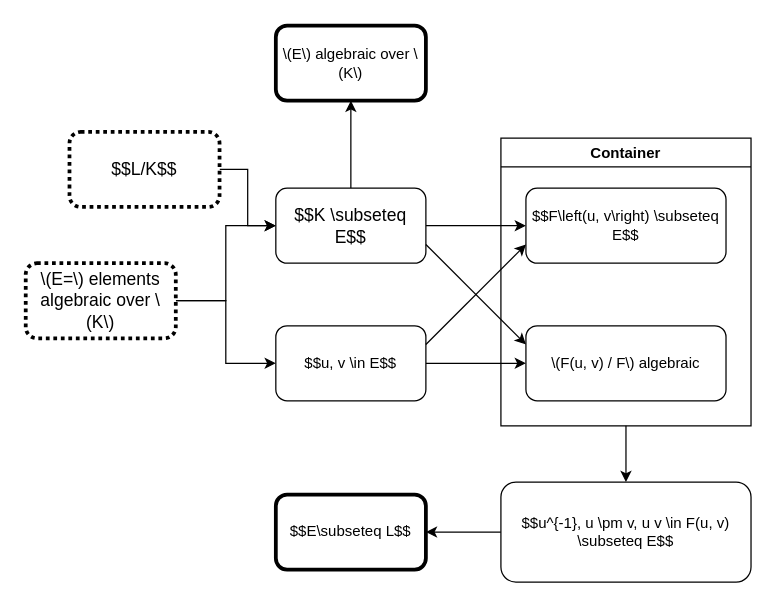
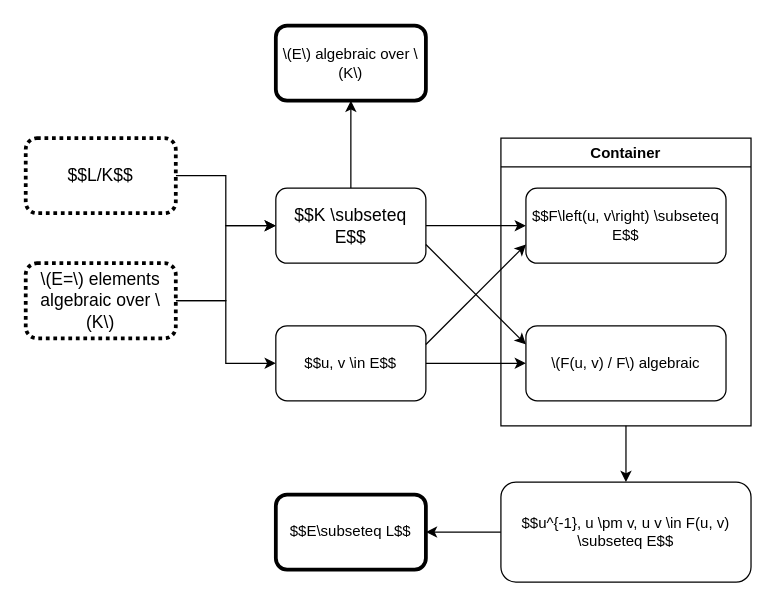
  <mxCell id="0" />
  <mxCell id="1" parent="0" />
  <mxCell id="2" value="$$E\subseteq L$$" style="rounded=1;whiteSpace=wrap;html=1;strokeWidth=3;" vertex="1" parent="1"><mxGeometry x="220" y="395" width="120" height="60" as="geometry" /></mxCell>
  <mxCell id="3" value="" style="edgeStyle=orthogonalEdgeStyle;rounded=0;orthogonalLoop=1;jettySize=auto;html=1;fontSize=12;strokeWidth=1;" edge="1" parent="1" source="4" target="13"><mxGeometry relative="1" as="geometry" /></mxCell>
- <mxCell id="4" value="$$L/K$$" style="rounded=1;whiteSpace=wrap;html=1;strokeWidth=3;dashed=1;dashPattern=1 1;fontSize=14;" vertex="1" parent="1"><mxGeometry x="55" y="105" width="120" height="60" as="geometry" /></mxCell>
+ <mxCell id="4" value="$$L/K$$" style="rounded=1;whiteSpace=wrap;html=1;strokeWidth=3;dashed=1;dashPattern=1 1;fontSize=14;" vertex="1" parent="1"><mxGeometry x="20" y="110" width="120" height="60" as="geometry" /></mxCell>
  <mxCell id="5" value="" style="edgeStyle=orthogonalEdgeStyle;rounded=0;orthogonalLoop=1;jettySize=auto;html=1;fontSize=12;strokeWidth=1;" edge="1" parent="1" source="7" target="13"><mxGeometry relative="1" as="geometry" /></mxCell>
  <mxCell id="6" style="edgeStyle=orthogonalEdgeStyle;rounded=0;orthogonalLoop=1;jettySize=auto;html=1;entryX=0;entryY=0.5;entryDx=0;entryDy=0;fontSize=12;strokeWidth=1;" edge="1" parent="1" source="7" target="15"><mxGeometry relative="1" as="geometry" /></mxCell>
  <mxCell id="7" value="\(E=\) elements algebraic over \(K\)" style="rounded=1;whiteSpace=wrap;html=1;strokeWidth=3;dashed=1;dashPattern=1 1;fontSize=14;" vertex="1" parent="1"><mxGeometry x="20" y="210" width="120" height="60" as="geometry" /></mxCell>
  <mxCell id="8" value="\(E\) algebraic over \(K\)" style="rounded=1;whiteSpace=wrap;html=1;strokeWidth=3;" vertex="1" parent="1"><mxGeometry x="220" y="20" width="120" height="60" as="geometry" /></mxCell>
  <mxCell id="9" value="" style="edgeStyle=orthogonalEdgeStyle;rounded=0;orthogonalLoop=1;jettySize=auto;html=1;fontSize=12;strokeWidth=1;" edge="1" parent="1" source="10" target="2"><mxGeometry relative="1" as="geometry" /></mxCell>
  <mxCell id="10" value="$$u^{-1}, u \pm v, u v \in F(u, v) \subseteq E$$" style="rounded=1;whiteSpace=wrap;html=1;sketch=0;fontSize=12;strokeWidth=1;" vertex="1" parent="1"><mxGeometry x="400" y="385" width="200" height="80" as="geometry" /></mxCell>
  <mxCell id="11" value="" style="edgeStyle=orthogonalEdgeStyle;rounded=0;orthogonalLoop=1;jettySize=auto;html=1;fontSize=12;strokeWidth=1;" edge="1" parent="1" source="13" target="17"><mxGeometry relative="1" as="geometry" /></mxCell>
  <mxCell id="12" value="" style="edgeStyle=orthogonalEdgeStyle;rounded=0;orthogonalLoop=1;jettySize=auto;html=1;fontSize=12;strokeWidth=1;" edge="1" parent="1" source="13" target="8"><mxGeometry relative="1" as="geometry" /></mxCell>
  <mxCell id="13" value="$$K \subseteq E$$" style="whiteSpace=wrap;html=1;rounded=1;fontSize=14;strokeWidth=1;" vertex="1" parent="1"><mxGeometry x="220" y="150" width="120" height="60" as="geometry" /></mxCell>
  <mxCell id="14" value="" style="edgeStyle=orthogonalEdgeStyle;rounded=0;orthogonalLoop=1;jettySize=auto;html=1;fontSize=12;strokeWidth=1;" edge="1" parent="1" source="15" target="16"><mxGeometry relative="1" as="geometry" /></mxCell>
  <mxCell id="15" value="$$u, v \in E$$" style="rounded=1;whiteSpace=wrap;html=1;sketch=0;fontSize=12;strokeWidth=1;" vertex="1" parent="1"><mxGeometry x="220" y="260" width="120" height="60" as="geometry" /></mxCell>
  <mxCell id="16" value="\(F(u, v) / F\) algebraic" style="whiteSpace=wrap;html=1;rounded=1;strokeWidth=1;sketch=0;" vertex="1" parent="1"><mxGeometry x="420" y="260" width="160" height="60" as="geometry" /></mxCell>
  <mxCell id="17" value="$$F\left(u, v\right) \subseteq E$$" style="rounded=1;whiteSpace=wrap;html=1;sketch=0;fontSize=12;strokeWidth=1;" vertex="1" parent="1"><mxGeometry x="420" y="150" width="160" height="60" as="geometry" /></mxCell>
  <mxCell id="18" value="" style="endArrow=classic;html=1;fontSize=12;strokeWidth=1;entryX=0;entryY=0.75;entryDx=0;entryDy=0;exitX=1;exitY=0.25;exitDx=0;exitDy=0;" edge="1" parent="1" source="15" target="17"><mxGeometry width="50" height="50" relative="1" as="geometry"><mxPoint x="360" y="250" as="sourcePoint" /><mxPoint x="410" y="200" as="targetPoint" /></mxGeometry></mxCell>
  <mxCell id="19" value="" style="endArrow=classic;html=1;fontSize=12;strokeWidth=1;exitX=1;exitY=0.75;exitDx=0;exitDy=0;entryX=0;entryY=0.25;entryDx=0;entryDy=0;" edge="1" parent="1" source="13" target="16"><mxGeometry width="50" height="50" relative="1" as="geometry"><mxPoint x="300" y="270" as="sourcePoint" /><mxPoint x="350" y="220" as="targetPoint" /></mxGeometry></mxCell>
  <mxCell id="20" style="edgeStyle=orthogonalEdgeStyle;rounded=0;orthogonalLoop=1;jettySize=auto;html=1;exitX=0.5;exitY=1;exitDx=0;exitDy=0;entryX=0.5;entryY=0;entryDx=0;entryDy=0;fontSize=12;strokeWidth=1;" edge="1" parent="1" source="21" target="10"><mxGeometry relative="1" as="geometry" /></mxCell>
  <mxCell id="21" value="Container" style="swimlane;sketch=0;fontSize=12;strokeWidth=1;" vertex="1" parent="1"><mxGeometry x="400" y="110" width="200" height="230" as="geometry" /></mxCell>
